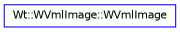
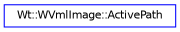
  digraph {
    rankdir=TB
-   n1 [color=blue fillcolor=white fontname=Helvetica fontsize=10 height=0.2 label="Wt::WVmlImage::WVmlImage" shape=record style=filled width=0.4]
+   n1 [color=blue fillcolor=white fontname=Helvetica fontsize=10 height=0.2 label="Wt::WVmlImage::ActivePath" shape=record style=filled width=0.4]
  }
